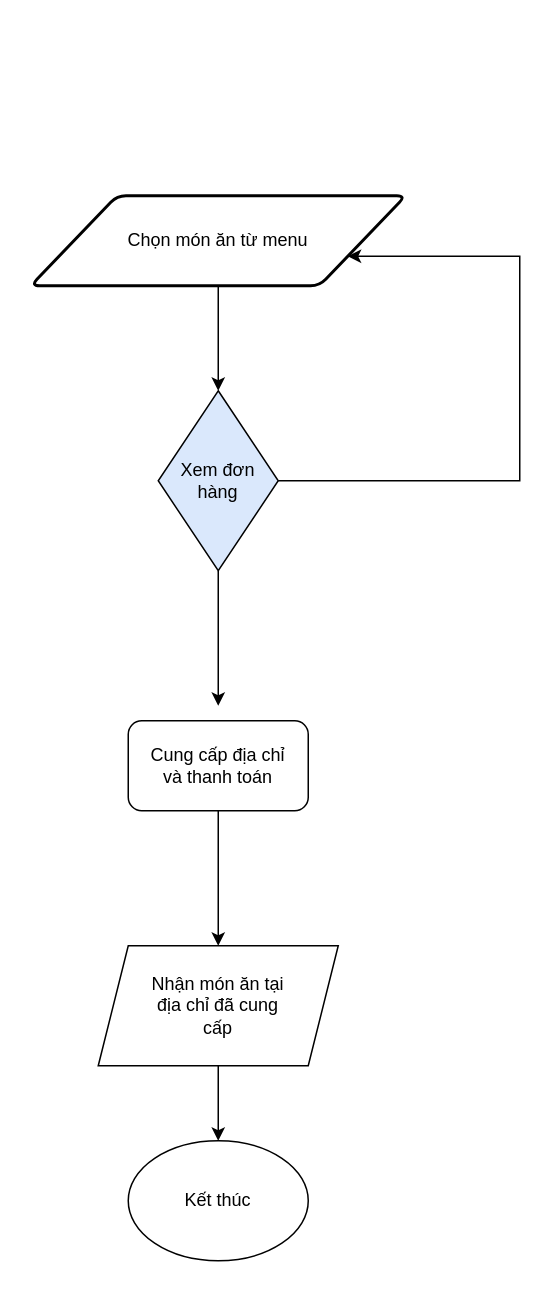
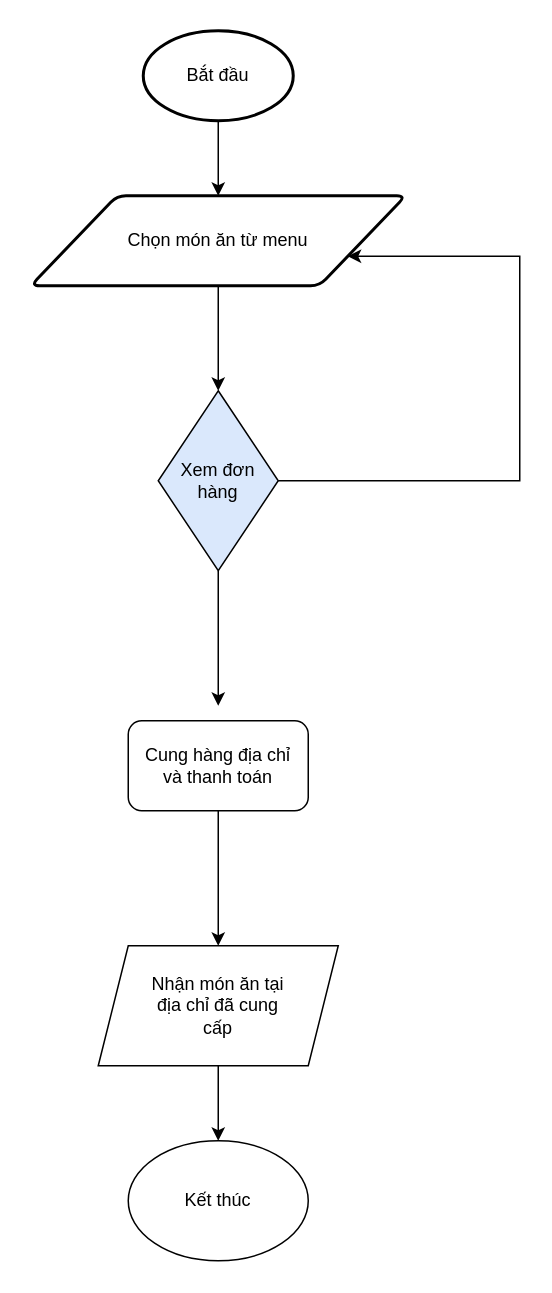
  <mxCell id="0" />
  <mxCell id="1" parent="0" />
+ <mxCell id="2" style="edgeStyle=orthogonalEdgeStyle;rounded=0;orthogonalLoop=1;jettySize=auto;html=1;" parent="1" source="3" target="5" edge="1"><mxGeometry relative="1" as="geometry" /></mxCell>
+ <mxCell id="3" value="Bắt đầu" style="strokeWidth=2;html=1;shape=mxgraph.flowchart.start_1;whiteSpace=wrap;" parent="1" vertex="1"><mxGeometry x="95" y="20" width="100" height="60" as="geometry" /></mxCell>
  <mxCell id="4" value="" style="edgeStyle=orthogonalEdgeStyle;rounded=0;orthogonalLoop=1;jettySize=auto;html=1;" edge="1" parent="1" source="5"><mxGeometry relative="1" as="geometry"><mxPoint x="145" y="260" as="targetPoint" /></mxGeometry></mxCell>
  <mxCell id="5" value="Chọn món ăn từ menu" style="shape=parallelogram;html=1;strokeWidth=2;perimeter=parallelogramPerimeter;whiteSpace=wrap;rounded=1;arcSize=12;size=0.23;" parent="1" vertex="1"><mxGeometry x="20" y="130" width="250" height="60" as="geometry" /></mxCell>
  <mxCell id="6" style="edgeStyle=orthogonalEdgeStyle;rounded=0;orthogonalLoop=1;jettySize=auto;html=1;exitX=1;exitY=0.5;exitDx=0;exitDy=0;entryX=1;entryY=0.75;entryDx=0;entryDy=0;" edge="1" parent="1" source="8" target="5"><mxGeometry relative="1" as="geometry"><mxPoint x="345" y="160" as="targetPoint" /><Array as="points"><mxPoint x="346" y="320" /><mxPoint x="346" y="170" /></Array></mxGeometry></mxCell>
  <mxCell id="7" style="edgeStyle=orthogonalEdgeStyle;rounded=0;orthogonalLoop=1;jettySize=auto;html=1;exitX=0.5;exitY=1;exitDx=0;exitDy=0;" edge="1" parent="1" source="8"><mxGeometry relative="1" as="geometry"><mxPoint x="145" y="470" as="targetPoint" /></mxGeometry></mxCell>
  <mxCell id="8" value="Xem đơn hàng" style="rhombus;whiteSpace=wrap;html=1;fillColor=#dae8fc;" vertex="1" parent="1"><mxGeometry x="105" y="260" width="80" height="120" as="geometry" /></mxCell>
  <mxCell id="9" style="edgeStyle=orthogonalEdgeStyle;rounded=0;orthogonalLoop=1;jettySize=auto;html=1;entryX=0.5;entryY=0;entryDx=0;entryDy=0;" edge="1" parent="1" source="10" target="12"><mxGeometry relative="1" as="geometry" /></mxCell>
- <mxCell id="10" value="Cung cấp địa chỉ&lt;div&gt;và thanh toán&lt;/div&gt;" style="rounded=1;whiteSpace=wrap;html=1;" vertex="1" parent="1"><mxGeometry x="85" y="480" width="120" height="60" as="geometry" /></mxCell>
+ <mxCell id="10" value="Cung hàng địa chỉ&lt;div&gt;và thanh toán&lt;/div&gt;" style="rounded=1;whiteSpace=wrap;html=1;" vertex="1" parent="1"><mxGeometry x="85" y="480" width="120" height="60" as="geometry" /></mxCell>
  <mxCell id="11" style="edgeStyle=orthogonalEdgeStyle;rounded=0;orthogonalLoop=1;jettySize=auto;html=1;" edge="1" parent="1" source="12"><mxGeometry relative="1" as="geometry"><mxPoint x="145" y="760" as="targetPoint" /></mxGeometry></mxCell>
  <mxCell id="12" value="Nhận món ăn tại&lt;div&gt;địa chỉ đã cung&lt;/div&gt;&lt;div&gt;cấp&lt;/div&gt;" style="shape=parallelogram;perimeter=parallelogramPerimeter;whiteSpace=wrap;html=1;fixedSize=1;" vertex="1" parent="1"><mxGeometry x="65" y="630" width="160" height="80" as="geometry" /></mxCell>
  <mxCell id="13" value="Kết thúc" style="ellipse;whiteSpace=wrap;html=1;" vertex="1" parent="1"><mxGeometry x="85" y="760" width="120" height="80" as="geometry" /></mxCell>
